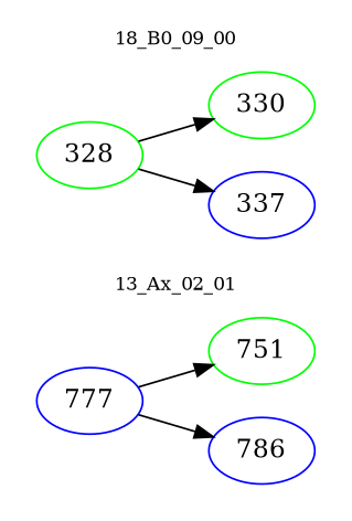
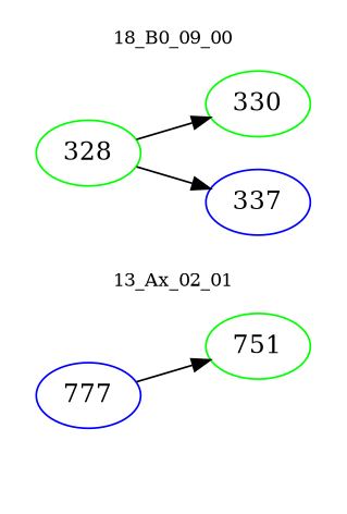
  digraph {
    rankdir=LR
    node [color=blue]
    edge [color=black]
    n1 [label=777]
-   n2 [label=786]
    n3 [color=green label=751]
    n4 [color=green label=328]
    n5 [label=337]
    n6 [color=green label=330]
    subgraph cluster_1 {
      color=white
      fontsize=10
      label="13_Ax_02_01"
      n1
-     n2
      n3
    }
    subgraph cluster_2 {
      color=white
      fontsize=10
      label="18_B0_09_00"
      n4
      n5
      n6
    }
-   n1 -> n2
    n1 -> n3
    n4 -> n5
    n4 -> n6
  }
